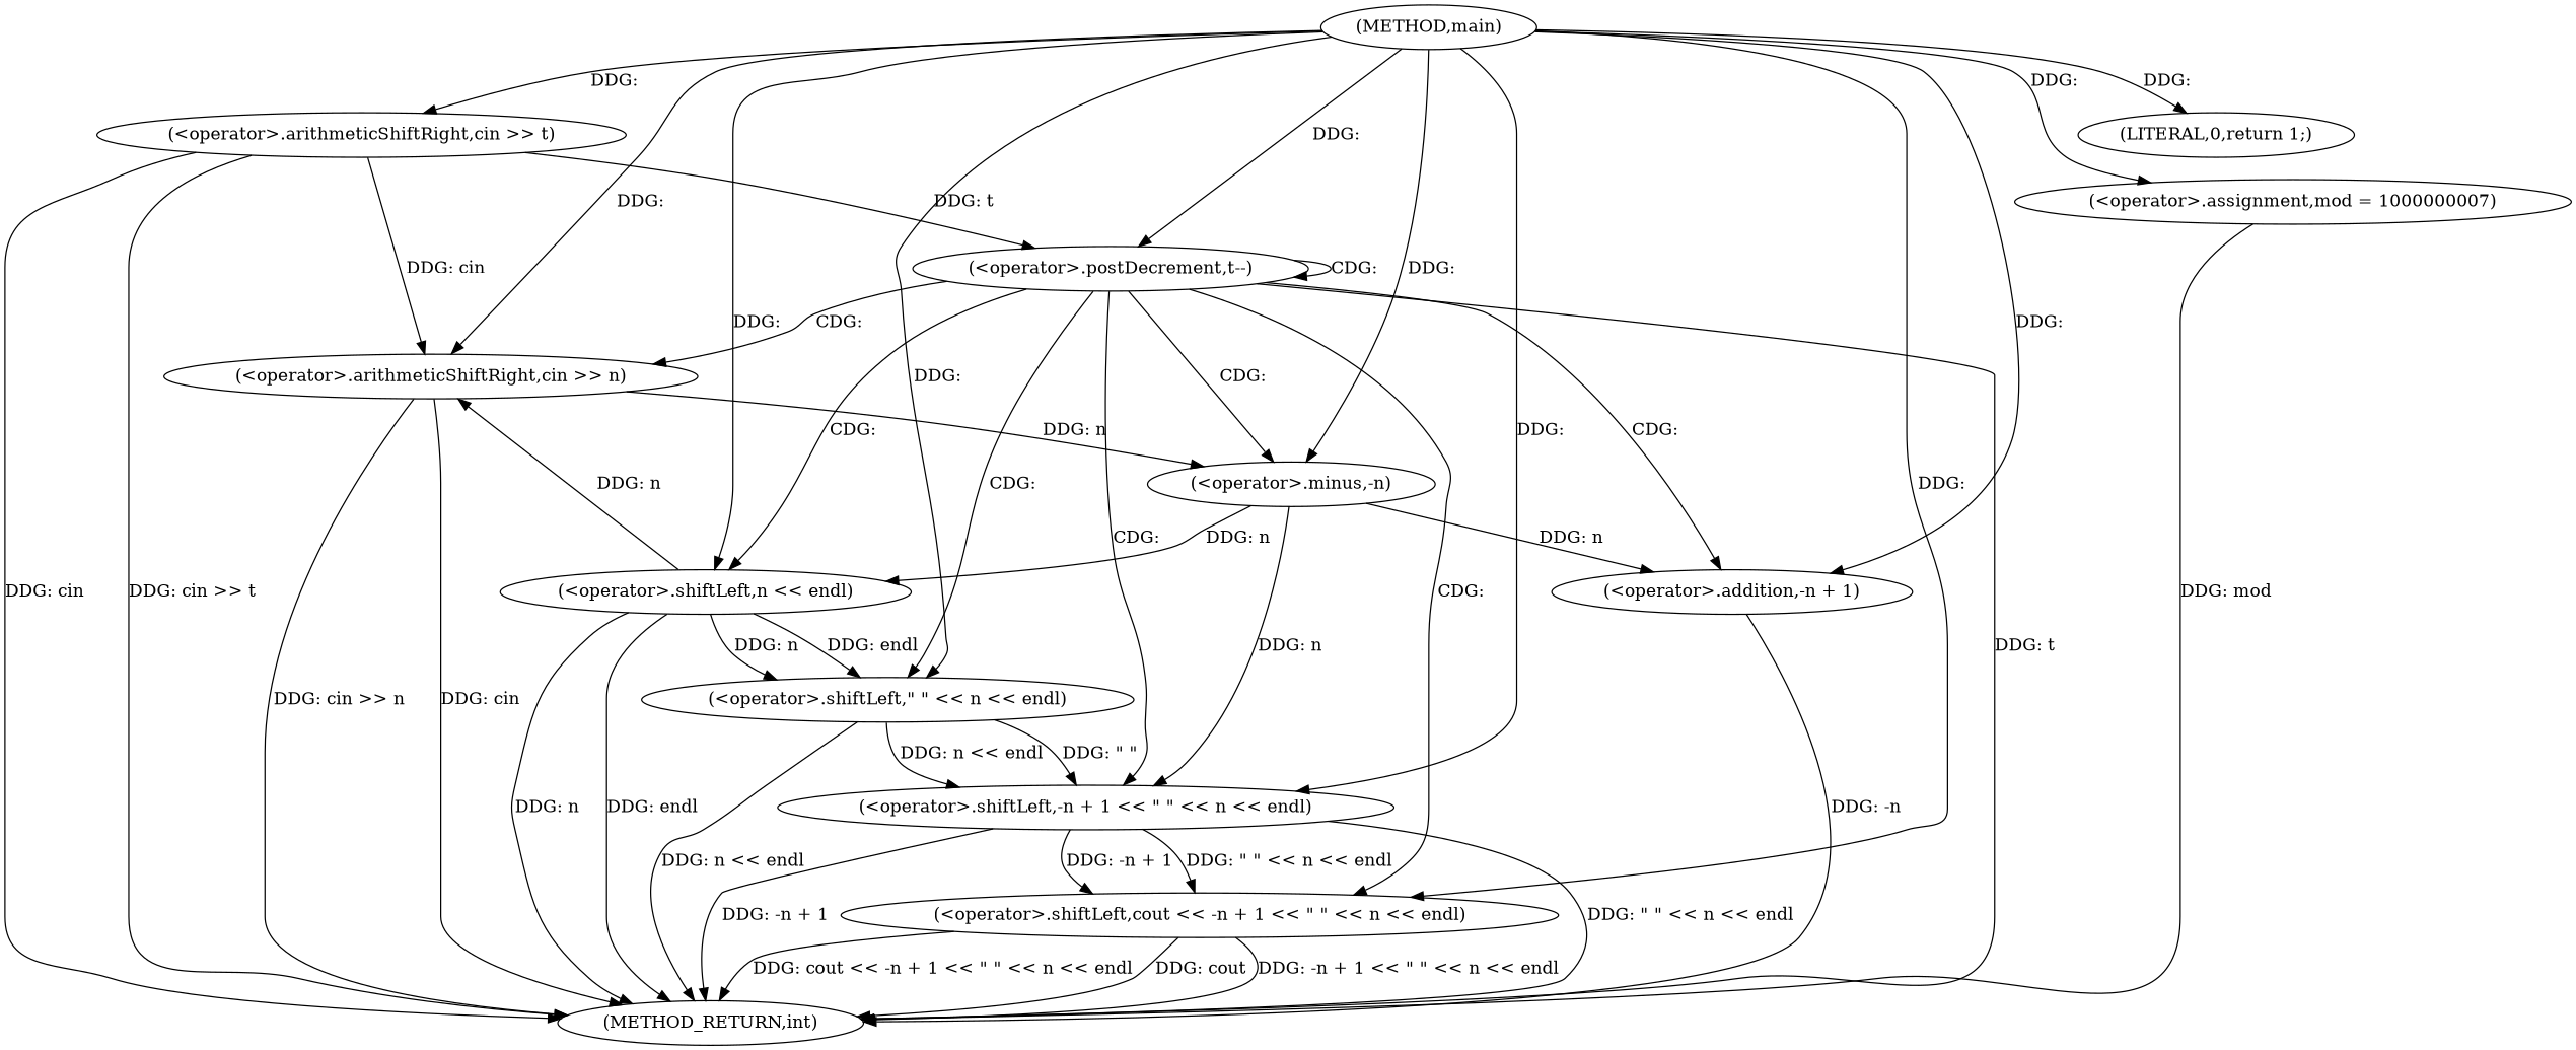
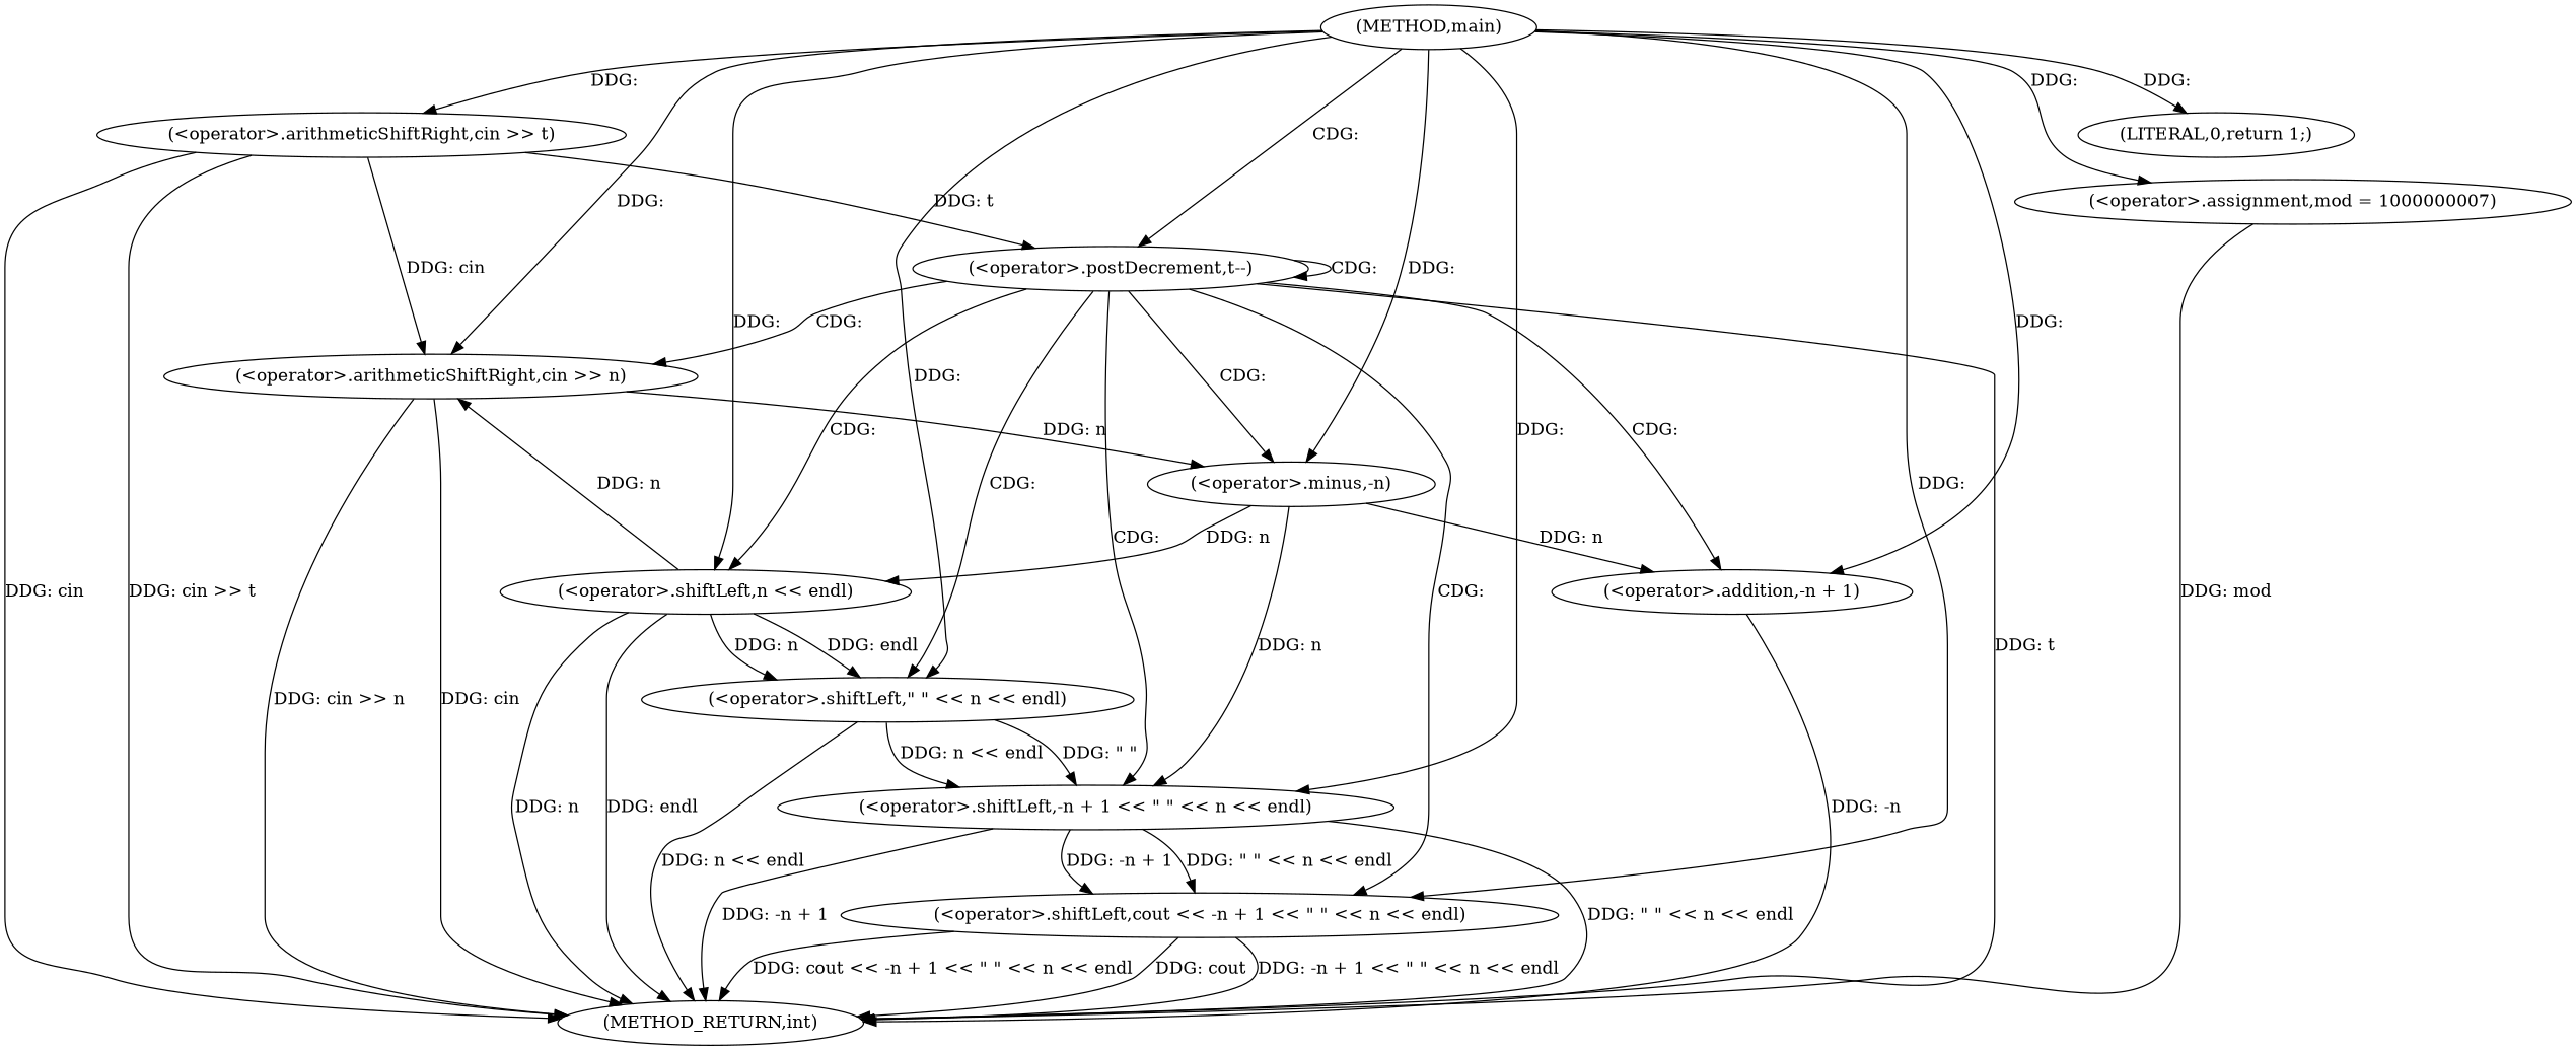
  digraph {
    n1 [label="(METHOD,main)"]
    n2 [label="(<operator>.arithmeticShiftRight,cin >> t)"]
    n3 [label="(<operator>.assignment,mod = 1000000007)"]
    n4 [label="(<operator>.postDecrement,t--)"]
    n5 [label="(LITERAL,0,return 1;)"]
    n6 [label="(<operator>.arithmeticShiftRight,cin >> n)"]
    n7 [label="(<operator>.shiftLeft,cout << -n + 1 << \" \" << n << endl)"]
    n8 [label="(<operator>.shiftLeft,-n + 1 << \" \" << n << endl)"]
    n9 [label="(<operator>.addition,-n + 1)"]
    n10 [label="(<operator>.shiftLeft,\" \" << n << endl)"]
    n11 [label="(<operator>.minus,-n)"]
    n12 [label="(<operator>.shiftLeft,n << endl)"]
    n13 [label="(METHOD_RETURN,int)"]
    n1 -> n2 [label="DDG: "]
    n1 -> n3 [label="DDG: "]
-   n1 -> n4 [label="DDG: "]
+   n1 -> n4 [label="CDG: "]
    n1 -> n5 [label="DDG: "]
    n1 -> n6 [label="DDG: "]
    n1 -> n7 [label="DDG: "]
    n1 -> n8 [label="DDG: "]
    n1 -> n9 [label="DDG: "]
    n1 -> n10 [label="DDG: "]
    n1 -> n11 [label="DDG: "]
    n1 -> n12 [label="DDG: "]
    n2 -> n4 [label="DDG: t"]
    n2 -> n6 [label="DDG: cin"]
    n2 -> n13 [label="DDG: cin"]
    n2 -> n13 [label="DDG: cin >> t"]
    n3 -> n13 [label="DDG: mod"]
    n4 -> n4 [label="CDG: "]
    n4 -> n6 [label="CDG: "]
    n4 -> n7 [label="CDG: "]
    n4 -> n8 [label="CDG: "]
    n4 -> n9 [label="CDG: "]
    n4 -> n10 [label="CDG: "]
    n4 -> n11 [label="CDG: "]
    n4 -> n12 [label="CDG: "]
    n4 -> n13 [label="DDG: t"]
    n6 -> n11 [label="DDG: n"]
    n6 -> n13 [label="DDG: cin"]
    n6 -> n13 [label="DDG: cin >> n"]
    n7 -> n13 [label="DDG: -n + 1 << \" \" << n << endl"]
    n7 -> n13 [label="DDG: cout << -n + 1 << \" \" << n << endl"]
    n7 -> n13 [label="DDG: cout"]
    n8 -> n7 [label="DDG: -n + 1"]
    n8 -> n7 [label="DDG: \" \" << n << endl"]
    n8 -> n13 [label="DDG: -n + 1"]
    n8 -> n13 [label="DDG: \" \" << n << endl"]
    n9 -> n13 [label="DDG: -n"]
    n10 -> n8 [label="DDG: n << endl"]
    n10 -> n8 [label="DDG: \" \""]
    n10 -> n13 [label="DDG: n << endl"]
    n11 -> n8 [label="DDG: n"]
    n11 -> n9 [label="DDG: n"]
    n11 -> n12 [label="DDG: n"]
    n12 -> n6 [label="DDG: n"]
    n12 -> n10 [label="DDG: n"]
    n12 -> n10 [label="DDG: endl"]
    n12 -> n13 [label="DDG: n"]
    n12 -> n13 [label="DDG: endl"]
  }
